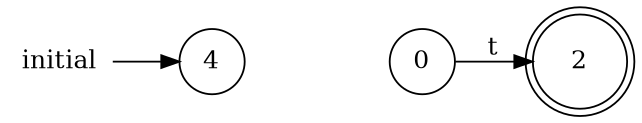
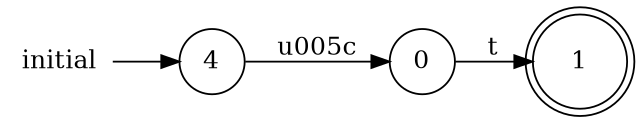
  digraph {
    rankdir=LR
    node [shape=circle]
-   1 [shape=doublecircle label=2]
+   1 [shape=doublecircle]
    0
    n3 [label=4]
    initial [shape=plaintext]
    0 -> 1 [label=t]
+   n3 -> 0 [label="\u005c"]
    initial -> n3
  }
